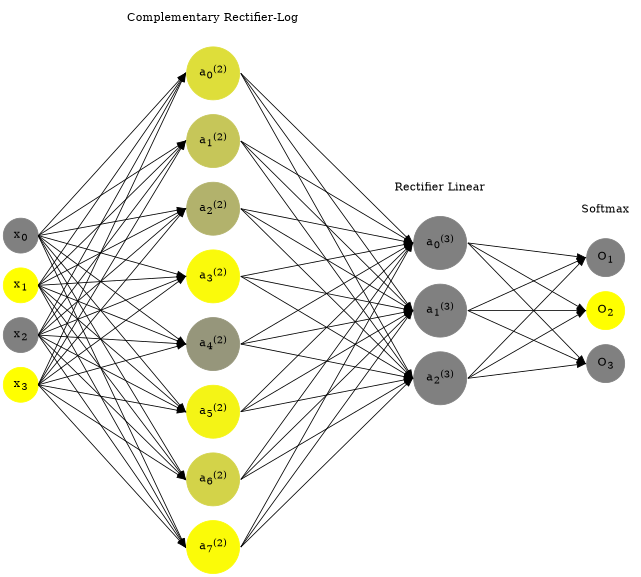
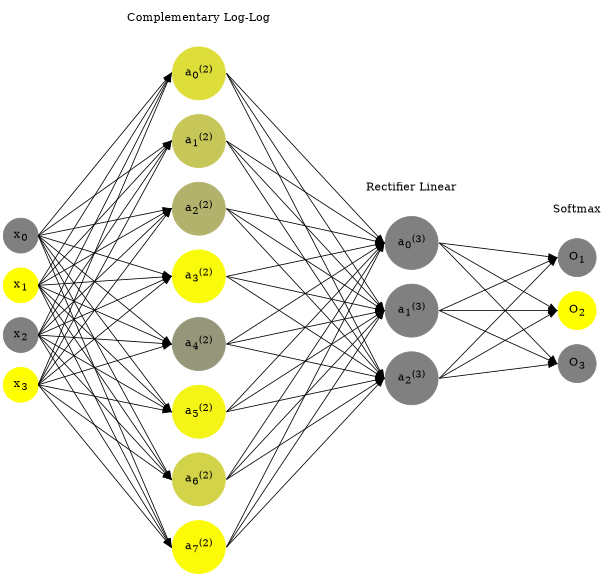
  digraph {
    rankdir=LR
    ranksep=1.4
    splines=false
    node [color="0.1667, 0.0, 0.5" fillcolor="0.1667, 0.0, 0.5" shape=circle style=filled]
    edge [headport=w style=solid tailport=e]
    n1 [label=<x<sub>0</sub>>]
    n2 [color="0.1667, 1.0, 1.0" fillcolor="0.1667, 1.0, 1.0" label=<x<sub>1</sub>>]
    n3 [label=<x<sub>2</sub>>]
    n4 [color="0.1667, 1.0, 1.0" fillcolor="0.1667, 1.0, 1.0" label=<x<sub>3</sub>>]
    n5 [color="0.1667, 0.735582, 0.867791" fillcolor="0.1667, 0.735582, 0.867791" label=<a<sub>0</sub><sup>(2)</sup>>]
    n6 [color="0.1667, 0.547323, 0.773661" fillcolor="0.1667, 0.547323, 0.773661" label=<a<sub>1</sub><sup>(2)</sup>>]
    n7 [color="0.1667, 0.392366, 0.696183" fillcolor="0.1667, 0.392366, 0.696183" label=<a<sub>2</sub><sup>(2)</sup>>]
    n8 [color="0.1667, 0.955693, 0.977846" fillcolor="0.1667, 0.955693, 0.977846" label=<a<sub>3</sub><sup>(2)</sup>>]
    n9 [color="0.1667, 0.178701, 0.589350" fillcolor="0.1667, 0.178701, 0.589350" label=<a<sub>4</sub><sup>(2)</sup>>]
    n10 [color="0.1667, 0.908088, 0.954044" fillcolor="0.1667, 0.908088, 0.954044" label=<a<sub>5</sub><sup>(2)</sup>>]
    n11 [color="0.1667, 0.653888, 0.826944" fillcolor="0.1667, 0.653888, 0.826944" label=<a<sub>6</sub><sup>(2)</sup>>]
    n12 [color="0.1667, 0.967800, 0.983900" fillcolor="0.1667, 0.967800, 0.983900" label=<a<sub>7</sub><sup>(2)</sup>>]
    n13 [color="0.1667, 0.000000, 0.500000" fillcolor="0.1667, 0.000000, 0.500000" label=<a<sub>0</sub><sup>(3)</sup>>]
    n14 [color="0.1667, 0.000000, 0.500000" fillcolor="0.1667, 0.000000, 0.500000" label=<a<sub>1</sub><sup>(3)</sup>>]
    n15 [color="0.1667, 0.000000, 0.500000" fillcolor="0.1667, 0.000000, 0.500000" label=<a<sub>2</sub><sup>(3)</sup>>]
    n16 [label=<O<sub>1</sub>>]
    n17 [color="0.1667, 1.0, 1.0" fillcolor="0.1667, 1.0, 1.0" label=<O<sub>2</sub>>]
    n18 [label=<O<sub>3</sub>>]
-   n19 [label="Complementary Rectifier-Log" shape=plaintext color="" fillcolor="" style=""]
+   n19 [label="Complementary Log-Log" shape=plaintext color="" fillcolor="" style=""]
    n20 [label="Rectifier Linear" shape=plaintext color="" fillcolor="" style=""]
    n21 [label=Softmax shape=plaintext color="" fillcolor="" style=""]
    subgraph sub_1 {
      n1
    }
    subgraph sub_2 {
      n2
    }
    subgraph sub_3 {
      n3
    }
    subgraph sub_4 {
      n4
    }
    subgraph sub_5 {
      n5
    }
    subgraph sub_6 {
      n6
    }
    subgraph sub_7 {
      n7
    }
    subgraph sub_8 {
      n8
    }
    subgraph sub_9 {
      n9
    }
    subgraph sub_10 {
      n10
    }
    subgraph sub_11 {
      n11
    }
    subgraph sub_12 {
      n12
    }
    subgraph sub_13 {
      n13
    }
    subgraph sub_14 {
      n14
    }
    subgraph sub_15 {
      n15
    }
    subgraph sub_16 {
      n16
    }
    subgraph sub_17 {
      n17
    }
    subgraph sub_18 {
      n18
    }
    subgraph sub_19 {
      rank=same
      n1
      n2
      n3
      n4
    }
    subgraph sub_20 {
      rank=same
      n5
      n6
      n7
      n8
      n9
      n10
      n11
      n12
    }
    subgraph sub_21 {
      rank=same
      n13
      n14
      n15
    }
    subgraph sub_22 {
      rank=same
      n16
      n17
      n18
    }
    subgraph sub_23 {
      rank=same
      n5
      n19
    }
    subgraph sub_24 {
      rank=same
      n13
      n20
    }
    subgraph sub_25 {
      rank=same
      n16
      n21
    }
    n1 -> n2 [style=invis]
    n1 -> n5
    n1 -> n6
    n1 -> n7
    n1 -> n8
    n1 -> n9
    n1 -> n10
    n1 -> n11
    n1 -> n12
    n2 -> n3 [style=invis]
    n2 -> n5
    n2 -> n6
    n2 -> n7
    n2 -> n8
    n2 -> n9
    n2 -> n10
    n2 -> n11
    n2 -> n12
    n3 -> n4 [style=invis]
    n3 -> n5
    n3 -> n6
    n3 -> n7
    n3 -> n8
    n3 -> n9
    n3 -> n10
    n3 -> n11
    n3 -> n12
    n4 -> n5
    n4 -> n6
    n4 -> n7
    n4 -> n8
    n4 -> n9
    n4 -> n10
    n4 -> n11
    n4 -> n12
    n5 -> n6 [style=invis]
    n5 -> n13
    n5 -> n14
    n5 -> n15
    n6 -> n7 [style=invis]
    n6 -> n13
    n6 -> n14
    n6 -> n15
    n7 -> n8 [style=invis]
    n7 -> n13
    n7 -> n14
    n7 -> n15
    n8 -> n9 [style=invis]
    n8 -> n13
    n8 -> n14
    n8 -> n15
    n9 -> n10 [style=invis]
    n9 -> n13
    n9 -> n14
    n9 -> n15
    n10 -> n11 [style=invis]
    n10 -> n13
    n10 -> n14
    n10 -> n15
    n11 -> n12 [style=invis]
    n11 -> n13
    n11 -> n14
    n11 -> n15
    n12 -> n13
    n12 -> n14
    n12 -> n15
    n13 -> n14 [style=invis]
    n13 -> n16
    n13 -> n17
    n13 -> n18
    n14 -> n15 [style=invis]
    n14 -> n16
    n14 -> n17
    n14 -> n18
    n15 -> n16
    n15 -> n17
    n15 -> n18
    n16 -> n17 [style=invis]
    n17 -> n18 [style=invis]
    n19 -> n5 [style=invis]
    n20 -> n13 [style=invis]
    n21 -> n16 [style=invis]
  }
